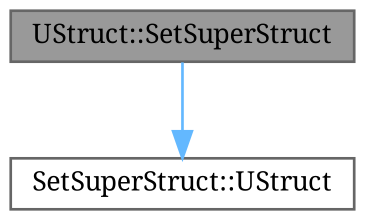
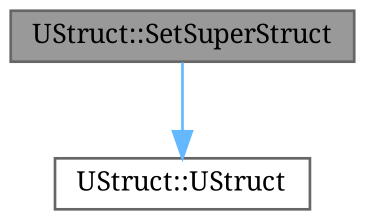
  digraph {
    rankdir=TB
    fontname="Noto Serif"
    node [fontname="Noto Serif" fontsize=10 shape=box style=filled]
    n1 [color=gray40 fillcolor=grey60 fontcolor=black height=0.2 label="UStruct::SetSuperStruct" width=0.4]
-   n2 [color=grey40 fillcolor=white height=0.2 label="SetSuperStruct::UStruct" width=0.4]
+   n2 [color=grey40 fillcolor=white height=0.2 label="UStruct::UStruct" width=0.4]
    n1 -> n2 [color=steelblue1 fontname="Noto Serif" fontsize=10 labelfontname=Helvetica labelfontsize=10 style=solid]
  }
